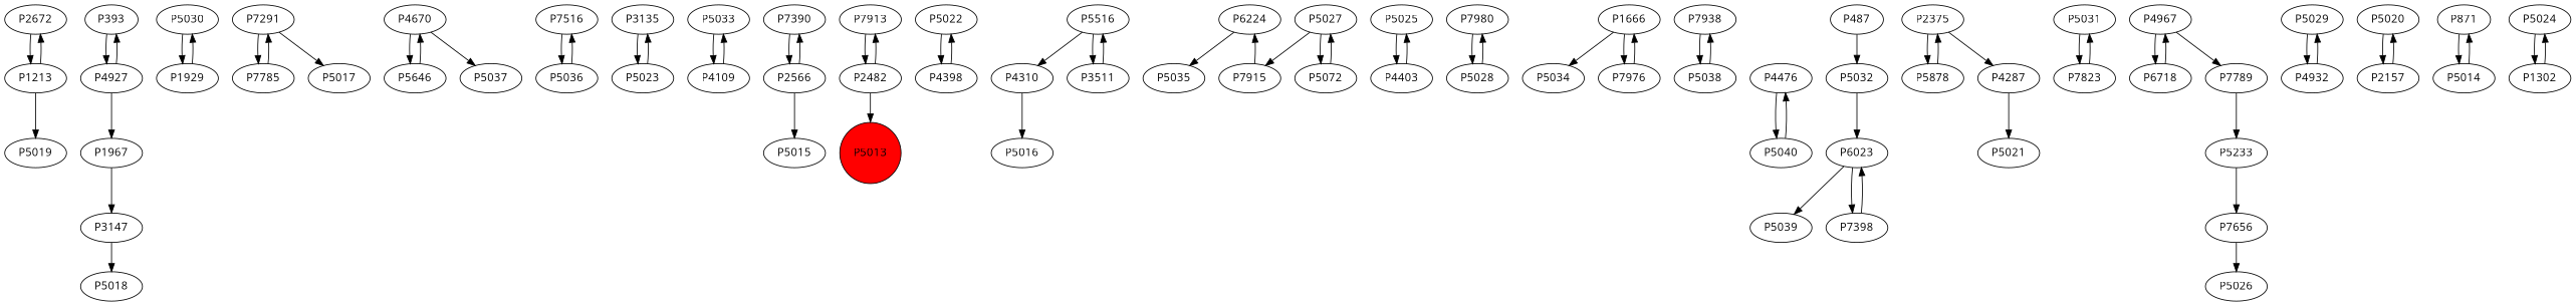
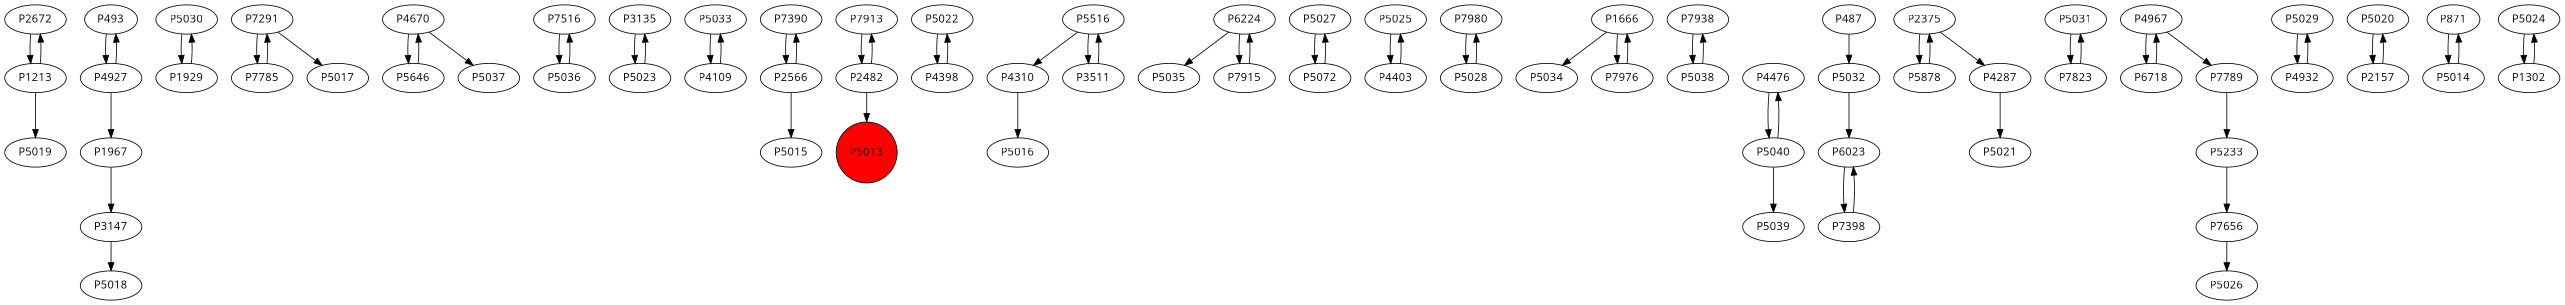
  digraph {
    fontname="Open Sans"
    node [fontname="Open Sans"]
    edge [fontname="Open Sans"]
    P2672
    P1213
    P5019
-   P393
+   P393 [label=P493]
    P4927
    P1967
    P3147
    P5030
    P1929
    P7291
    P7785
    P5017
    P4670
    P5646
    P5037
    P7516
    P5036
    P3135
    P5023
    P5033
    P4109
    P7390
    P2566
    P5015
    P7913
    P2482
    P5013 [fillcolor=red shape=circle style=filled]
    P5022
    P4398
    P5018
    P5516
    P4310
    P3511
    P5016
    P6224
    P5035
    P7915
    P5027
    P5072
    P5025
    P4403
    P7980
    P5028
    P1666
    P5034
    P7976
    P7938
    P5038
    P4476
    P5040
    n51 [label=P7398]
    P6023
    P5039
    P5032
    P487
    P2375
    P5878
    P4287
    P5021
    P5031
    P7823
    P7656
    P5026
    P5029
    P4932
    P5020
    P2157
    P871
    P5014
    P4967
    P6718
    P7789
    P5233
    P5024
    P1302
    P2672 -> P1213
    P1213 -> P2672
    P1213 -> P5019
    P393 -> P4927
    P4927 -> P393
    P4927 -> P1967
    P1967 -> P3147
    P3147 -> P5018
    P5030 -> P1929
    P1929 -> P5030
    P7291 -> P7785
    P7291 -> P5017
    P7785 -> P7291
    P4670 -> P5646
    P4670 -> P5037
    P5646 -> P4670
    P7516 -> P5036
    P5036 -> P7516
    P3135 -> P5023
    P5023 -> P3135
    P5033 -> P4109
    P4109 -> P5033
    P7390 -> P2566
    P2566 -> P7390
    P2566 -> P5015
    P7913 -> P2482
    P2482 -> P7913
    P2482 -> P5013
    P5022 -> P4398
    P4398 -> P5022
    P5516 -> P4310
    P5516 -> P3511
    P4310 -> P5016
    P3511 -> P5516
    P6224 -> P5035
-   P5027 -> P7915
+   P6224 -> P7915
    P7915 -> P6224
    P5027 -> P5072
    P5072 -> P5027
    P5025 -> P4403
    P4403 -> P5025
    P7980 -> P5028
    P5028 -> P7980
    P1666 -> P5034
    P1666 -> P7976
    P7976 -> P1666
    P7938 -> P5038
    P5038 -> P7938
    P4476 -> P5040
    P5040 -> P4476
    n51 -> P6023
    P6023 -> n51
-   P6023 -> P5039
+   P5040 -> P5039
    P5032 -> P6023
    P487 -> P5032
    P2375 -> P5878
    P2375 -> P4287
    P5878 -> P2375
    P4287 -> P5021
    P5031 -> P7823
    P7823 -> P5031
    P7656 -> P5026
    P5029 -> P4932
    P4932 -> P5029
    P5020 -> P2157
    P2157 -> P5020
    P871 -> P5014
    P5014 -> P871
    P4967 -> P6718
    P4967 -> P7789
    P6718 -> P4967
    P7789 -> P5233
    P5233 -> P7656
    P5024 -> P1302
    P1302 -> P5024
  }
